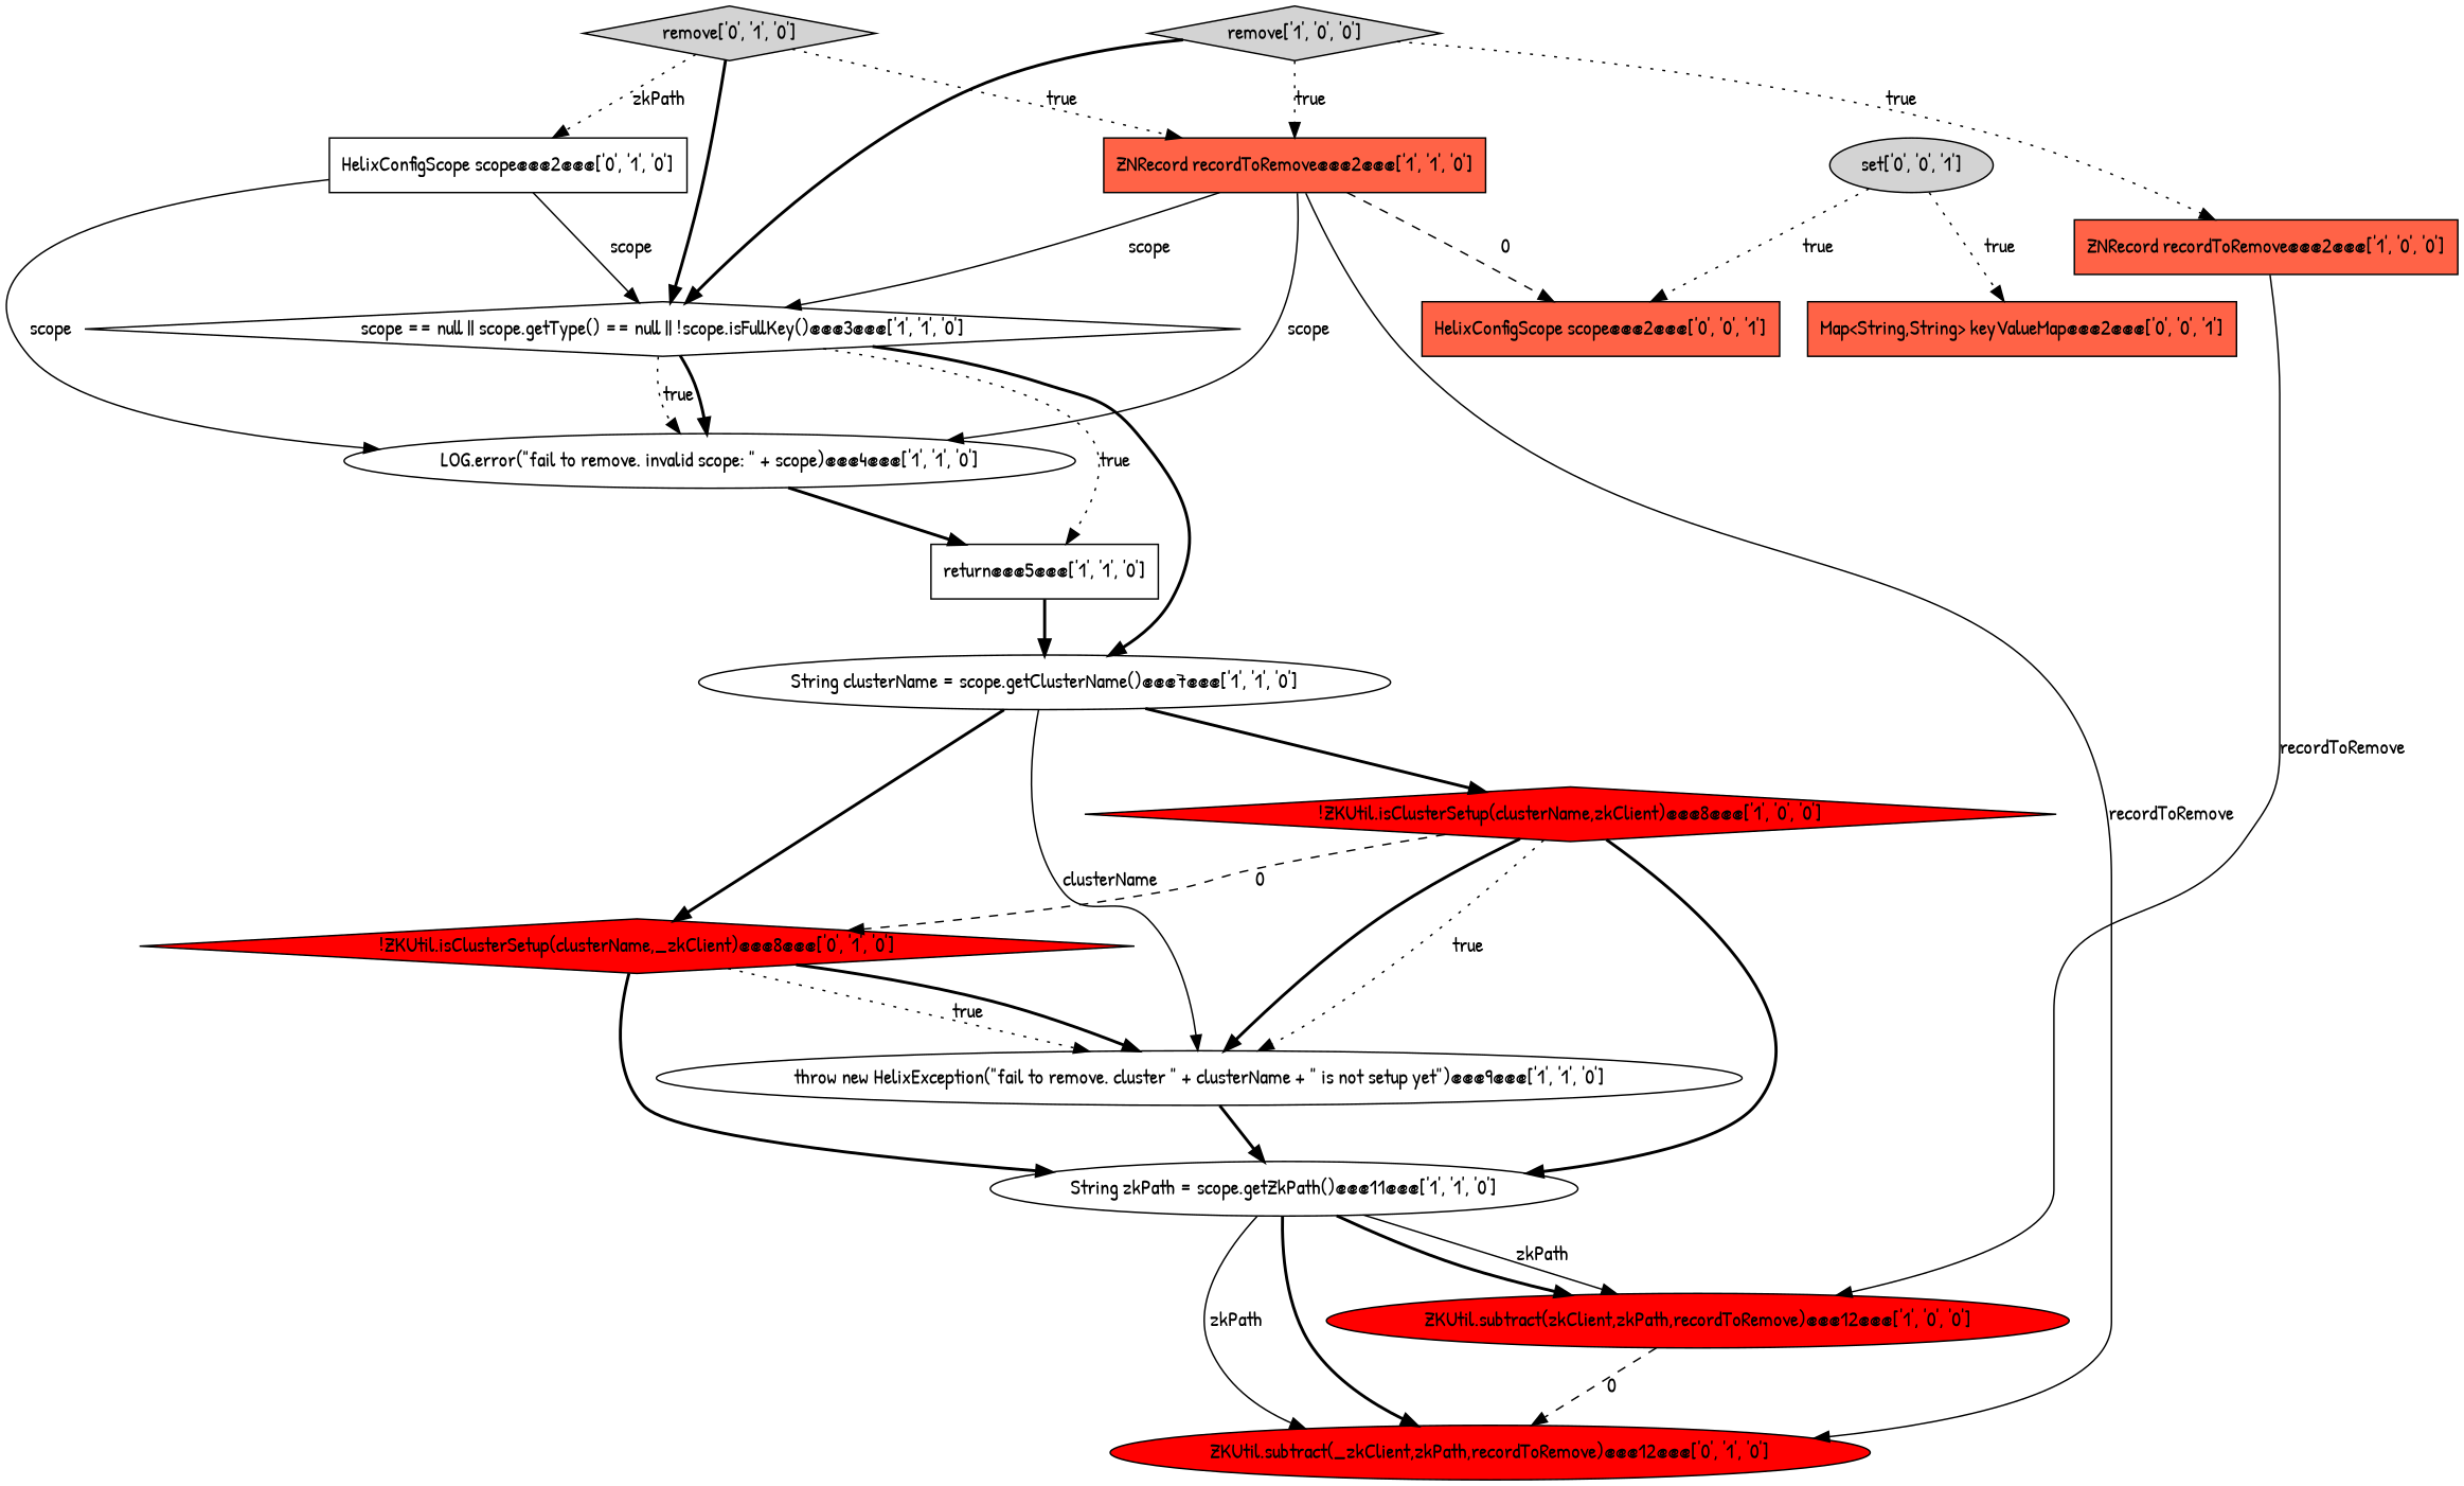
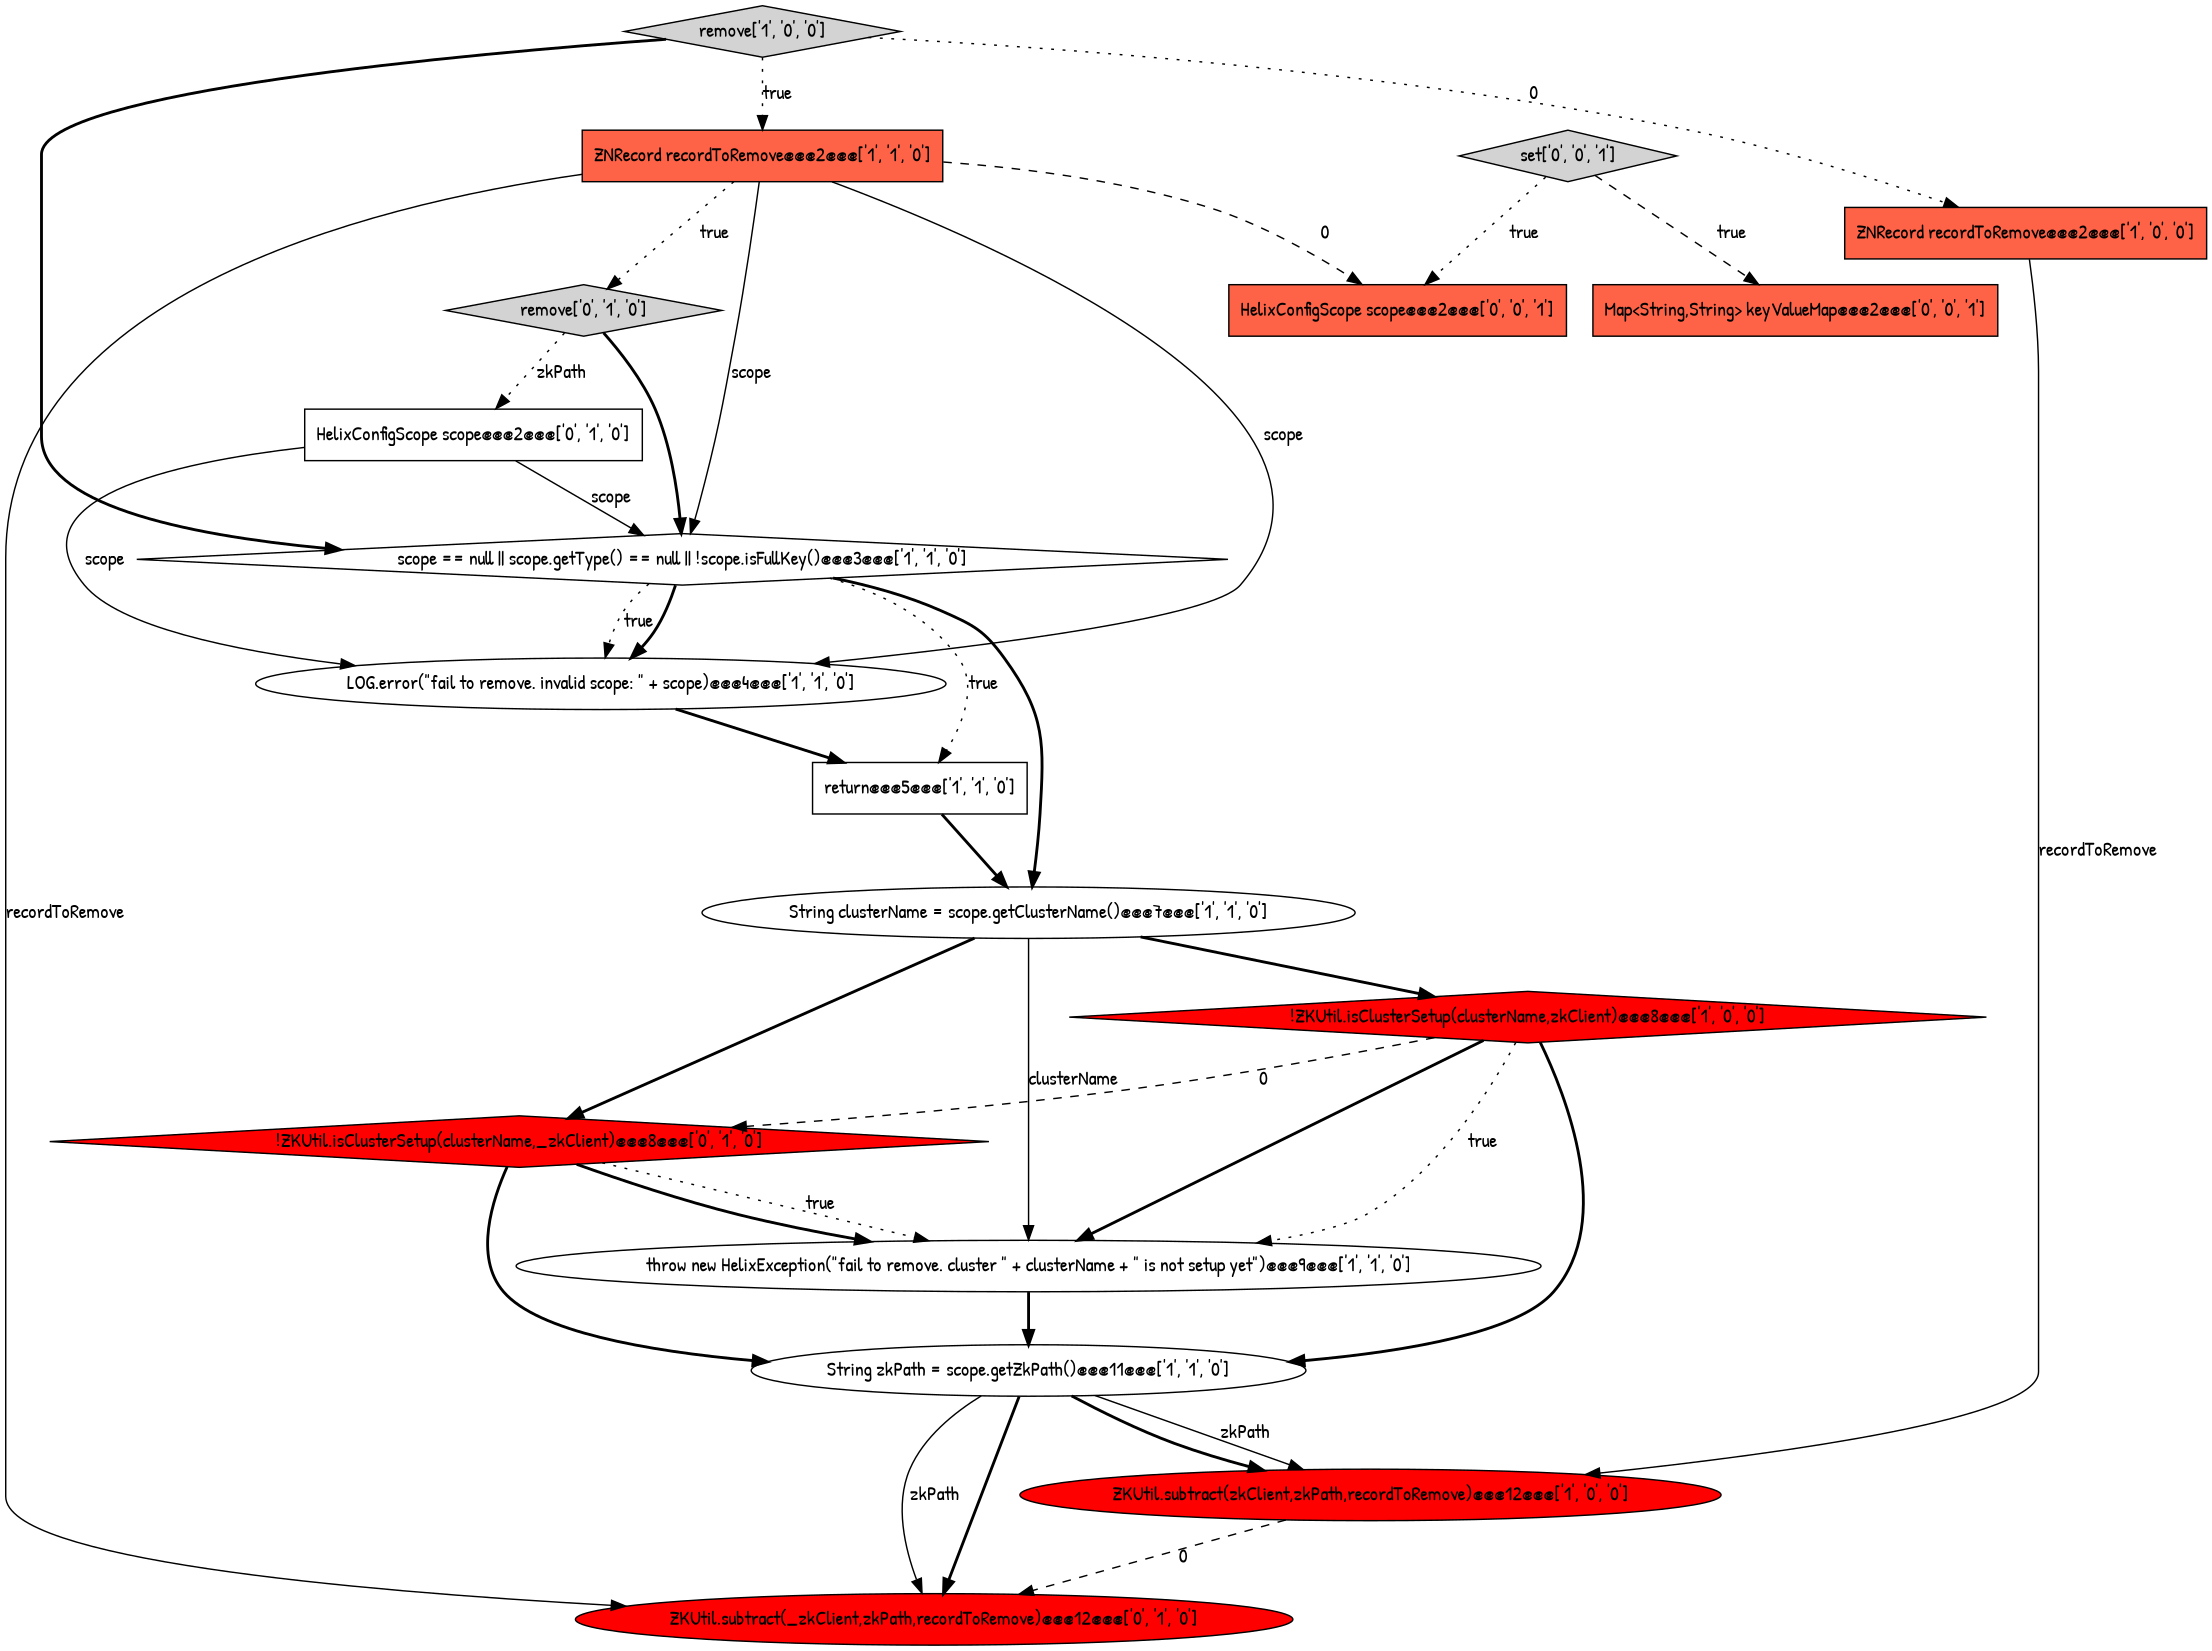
  digraph {
    fontname="Patrick Hand"
    node [fillcolor=white fontname="Patrick Hand" shape=ellipse style=filled]
    edge [fontname="Patrick Hand" style=bold]
    n1 [label="String zkPath = scope.getZkPath()@@@11@@@['1', '1', '0']"]
    n2 [fillcolor=red label="ZKUtil.subtract(_zkClient,zkPath,recordToRemove)@@@12@@@['0', '1', '0']"]
    n3 [fillcolor=red label="ZKUtil.subtract(zkClient,zkPath,recordToRemove)@@@12@@@['1', '0', '0']"]
    n4 [fillcolor=lightgray label="remove['0', '1', '0']" shape=diamond]
    n5 [fillcolor=tomato label="ZNRecord recordToRemove@@@2@@@['1', '1', '0']" shape=box]
    n6 [label="HelixConfigScope scope@@@2@@@['0', '1', '0']" shape=box]
    n7 [label="scope == null || scope.getType() == null || !scope.isFullKey()@@@3@@@['1', '1', '0']" shape=diamond]
    n8 [label="LOG.error(\"fail to remove. invalid scope: \" + scope)@@@4@@@['1', '1', '0']"]
    n9 [fillcolor=tomato label="HelixConfigScope scope@@@2@@@['0', '0', '1']" shape=box]
    n10 [label="String clusterName = scope.getClusterName()@@@7@@@['1', '1', '0']"]
    n11 [label="return@@@5@@@['1', '1', '0']" shape=box]
    n12 [fillcolor=tomato label="Map<String,String> keyValueMap@@@2@@@['0', '0', '1']" shape=box]
    n13 [fillcolor=lightgray label="remove['1', '0', '0']" shape=diamond]
    n14 [fillcolor=tomato label="ZNRecord recordToRemove@@@2@@@['1', '0', '0']" shape=box]
    n15 [fillcolor=red label="!ZKUtil.isClusterSetup(clusterName,_zkClient)@@@8@@@['0', '1', '0']" shape=diamond]
    n16 [label="throw new HelixException(\"fail to remove. cluster \" + clusterName + \" is not setup yet\")@@@9@@@['1', '1', '0']"]
    n17 [fillcolor=red label="!ZKUtil.isClusterSetup(clusterName,zkClient)@@@8@@@['1', '0', '0']" shape=diamond]
-   n18 [fillcolor=lightgray label="set['0', '0', '1']"]
+   n18 [fillcolor=lightgray label="set['0', '0', '1']" shape=diamond]
    n1 -> n2 [label=zkPath style=solid]
    n1 -> n2
    n1 -> n3 [label=zkPath style=solid]
    n1 -> n3
    n3 -> n2 [label=0 style=dashed]
-   n4 -> n5 [label=true style=dotted]
+   n5 -> n4 [label=true style=dotted]
    n4 -> n6 [label=zkPath style=dotted]
    n4 -> n7
    n5 -> n2 [label=recordToRemove style=solid]
    n5 -> n7 [label=scope style=solid]
    n5 -> n8 [label=scope style=solid]
    n5 -> n9 [label=0 style=dashed]
    n6 -> n7 [label=scope style=solid]
    n6 -> n8 [label=scope style=solid]
    n7 -> n8 [label=true style=dotted]
    n7 -> n8
    n7 -> n10
    n7 -> n11 [label=true style=dotted]
    n8 -> n11
    n10 -> n15
    n10 -> n16 [label=clusterName style=solid]
    n10 -> n17
    n11 -> n10
    n13 -> n5 [label=true style=dotted]
    n13 -> n7
-   n13 -> n14 [label=true style=dotted]
+   n13 -> n14 [label=0 style=dotted]
    n14 -> n3 [label=recordToRemove style=solid]
    n15 -> n1
    n15 -> n16 [label=true style=dotted]
    n15 -> n16
    n16 -> n1
    n17 -> n1
    n17 -> n15 [label=0 style=dashed]
    n17 -> n16 [label=true style=dotted]
    n17 -> n16
    n18 -> n9 [label=true style=dotted]
-   n18 -> n12 [label=true style=dotted]
+   n18 -> n12 [label=true style=dashed]
  }
